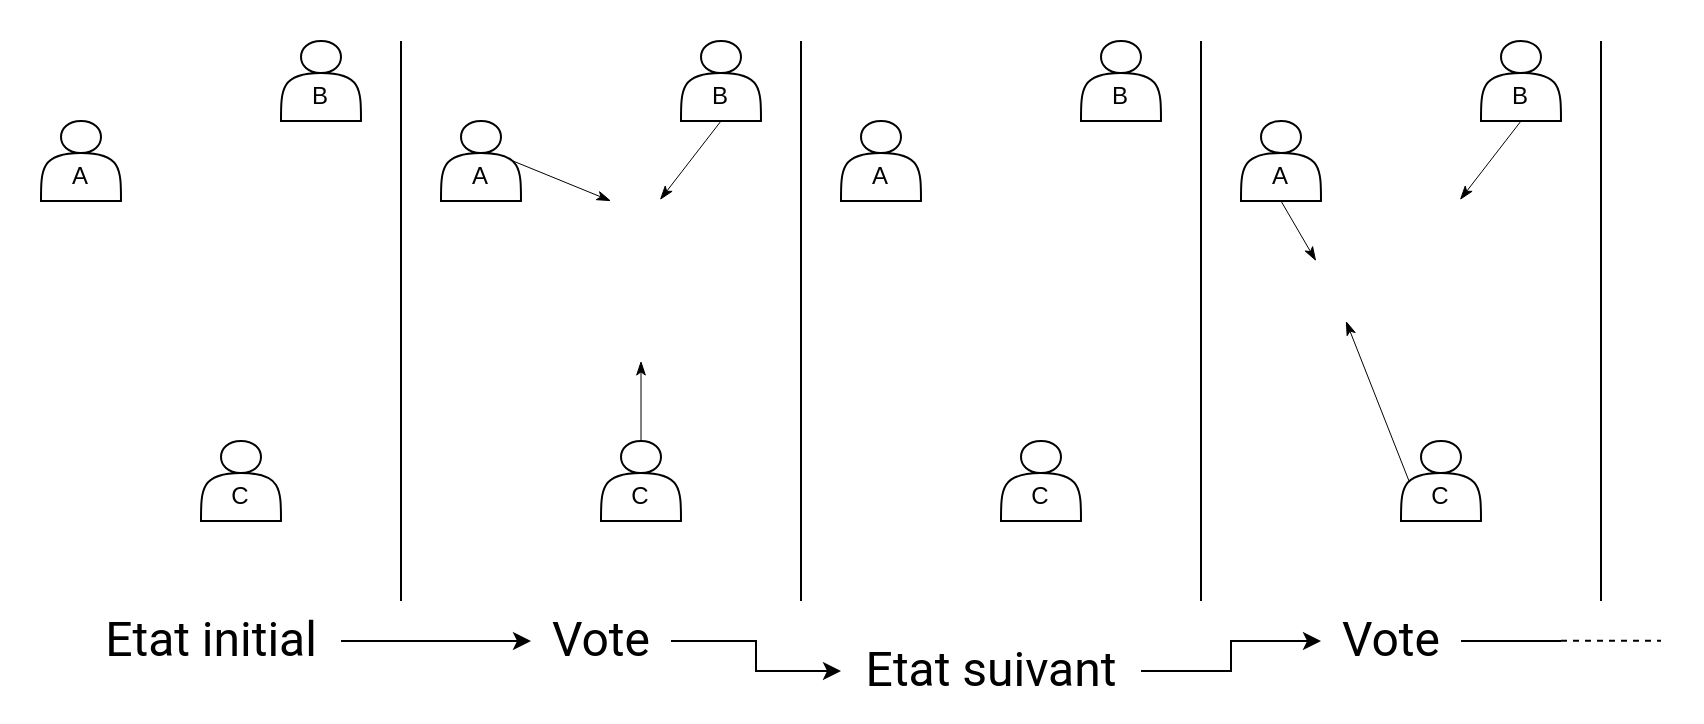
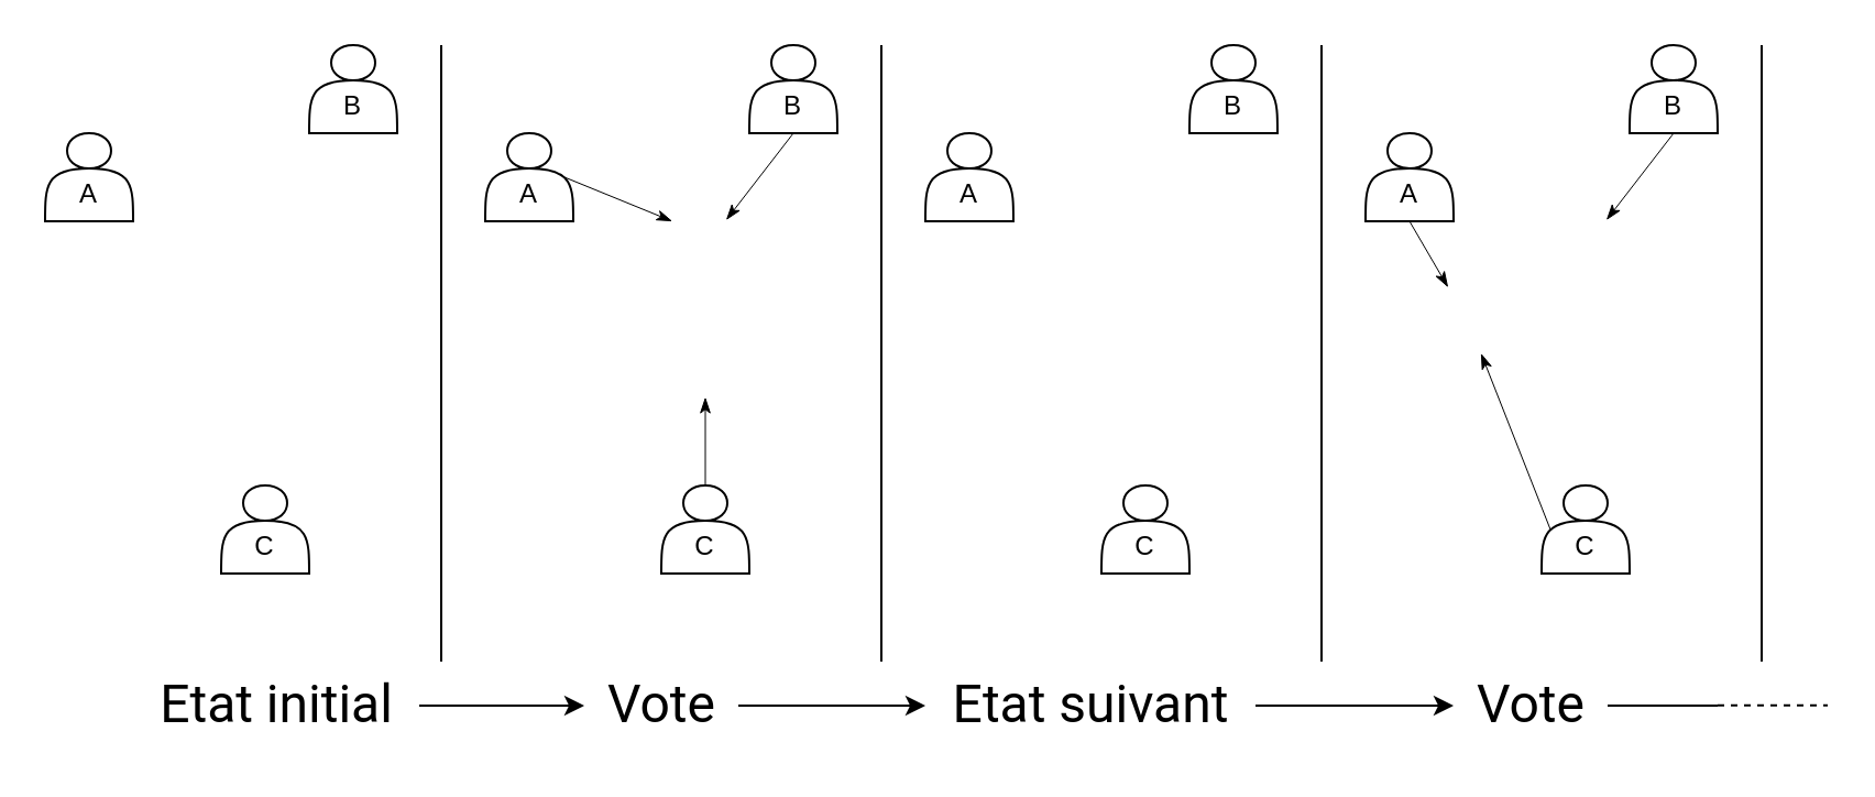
  <mxCell id="0" />
  <mxCell id="1" parent="0" />
  <mxCell id="2" value="&lt;div&gt;&lt;br&gt;&lt;/div&gt;&lt;div&gt;A&lt;br&gt;&lt;/div&gt;" style="shape=actor;whiteSpace=wrap;html=1;" vertex="1" parent="1"><mxGeometry y="60" width="40" height="40" as="geometry" x="20" /></mxCell>
  <mxCell id="3" value="&lt;div&gt;&lt;br&gt;&lt;/div&gt;&lt;div&gt;B&lt;br&gt;&lt;/div&gt;" style="shape=actor;whiteSpace=wrap;html=1;" vertex="1" parent="1"><mxGeometry x="140" y="20" width="40" height="40" as="geometry" /></mxCell>
  <mxCell id="4" value="&lt;div&gt;&lt;br&gt;&lt;/div&gt;&lt;div&gt;C&lt;br&gt;&lt;/div&gt;" style="shape=actor;whiteSpace=wrap;html=1;" vertex="1" parent="1"><mxGeometry x="100" y="220" width="40" height="40" as="geometry" /></mxCell>
  <mxCell id="5" value="" style="shape=image;html=1;verticalAlign=top;verticalLabelPosition=bottom;labelBackgroundColor=#ffffff;imageAspect=0;aspect=fixed;image=https://cdn4.iconfinder.com/data/icons/food-and-equipment-outline/32/pizza-128.png;imageBackground=none;imageBorder=none;" vertex="1" parent="1"><mxGeometry x="105" y="150" width="30" height="30" as="geometry" /></mxCell>
  <mxCell id="6" value="&lt;div&gt;&lt;br&gt;&lt;/div&gt;&lt;div&gt;A&lt;br&gt;&lt;/div&gt;" style="shape=actor;whiteSpace=wrap;html=1;" vertex="1" parent="1"><mxGeometry x="420" y="60" width="40" height="40" as="geometry" /></mxCell>
  <mxCell id="7" value="&lt;div&gt;&lt;br&gt;&lt;/div&gt;&lt;div&gt;B&lt;br&gt;&lt;/div&gt;" style="shape=actor;whiteSpace=wrap;html=1;" vertex="1" parent="1"><mxGeometry x="540" y="20" width="40" height="40" as="geometry" /></mxCell>
  <mxCell id="8" value="&lt;div&gt;&lt;br&gt;&lt;/div&gt;&lt;div&gt;C&lt;br&gt;&lt;/div&gt;" style="shape=actor;whiteSpace=wrap;html=1;" vertex="1" parent="1"><mxGeometry x="500" y="220" width="40" height="40" as="geometry" /></mxCell>
  <mxCell id="9" value="&lt;div&gt;&lt;br&gt;&lt;/div&gt;&lt;div&gt;A&lt;br&gt;&lt;/div&gt;" style="shape=actor;whiteSpace=wrap;html=1;" vertex="1" parent="1"><mxGeometry x="220" y="60" width="40" height="40" as="geometry" /></mxCell>
  <mxCell id="10" value="&lt;div&gt;&lt;br&gt;&lt;/div&gt;&lt;div&gt;B&lt;br&gt;&lt;/div&gt;" style="shape=actor;whiteSpace=wrap;html=1;" vertex="1" parent="1"><mxGeometry x="340" y="20" width="40" height="40" as="geometry" /></mxCell>
  <mxCell id="11" value="&lt;div&gt;&lt;br&gt;&lt;/div&gt;&lt;div&gt;C&lt;br&gt;&lt;/div&gt;" style="shape=actor;whiteSpace=wrap;html=1;" vertex="1" parent="1"><mxGeometry x="300" y="220" width="40" height="40" as="geometry" /></mxCell>
  <mxCell id="12" value="" style="shape=image;html=1;verticalAlign=top;verticalLabelPosition=bottom;labelBackgroundColor=#ffffff;imageAspect=0;aspect=fixed;image=https://cdn4.iconfinder.com/data/icons/food-and-equipment-outline/32/pizza-128.png;imageBackground=none;imageBorder=none;" vertex="1" parent="1"><mxGeometry x="305" y="150" width="30" height="30" as="geometry" /></mxCell>
  <mxCell id="13" value="" style="endArrow=none;html=1;rounded=0;" edge="1" parent="1"><mxGeometry width="50" height="50" relative="1" as="geometry"><mxPoint x="200" y="300" as="sourcePoint" /><mxPoint x="200" y="20" as="targetPoint" /></mxGeometry></mxCell>
  <mxCell id="14" value="" style="endArrow=none;html=1;rounded=0;" edge="1" parent="1"><mxGeometry width="50" height="50" relative="1" as="geometry"><mxPoint x="400" y="300" as="sourcePoint" /><mxPoint x="400" y="20" as="targetPoint" /></mxGeometry></mxCell>
  <mxCell id="15" value="" style="shape=image;html=1;verticalAlign=top;verticalLabelPosition=bottom;labelBackgroundColor=#ffffff;imageAspect=0;aspect=fixed;image=https://cdn4.iconfinder.com/data/icons/food-and-equipment-outline/32/pizza-128.png;imageBackground=none;imageBorder=none;opacity=35;" vertex="1" parent="1"><mxGeometry x="305" y="100" width="30" height="30" as="geometry" /></mxCell>
  <mxCell id="16" value="" style="endArrow=classicThin;html=1;rounded=0;exitX=0.9;exitY=0.5;exitDx=0;exitDy=0;exitPerimeter=0;entryX=0;entryY=0;entryDx=0;entryDy=0;endFill=1;strokeWidth=0.5;" edge="1" parent="1" source="9" target="15"><mxGeometry width="50" height="50" relative="1" as="geometry"><mxPoint x="220" y="130" as="sourcePoint" /><mxPoint x="270" y="140" as="targetPoint" /></mxGeometry></mxCell>
  <mxCell id="17" value="" style="endArrow=classicThin;html=1;rounded=0;entryX=0.817;entryY=-0.019;entryDx=0;entryDy=0;entryPerimeter=0;exitX=0.5;exitY=1;exitDx=0;exitDy=0;endFill=1;strokeWidth=0.5;" edge="1" parent="1" source="10" target="15"><mxGeometry width="50" height="50" relative="1" as="geometry"><mxPoint x="360" y="80" as="sourcePoint" /><mxPoint x="340" y="100" as="targetPoint" /></mxGeometry></mxCell>
  <mxCell id="18" value="" style="endArrow=classicThin;html=1;rounded=0;exitX=0.5;exitY=0;exitDx=0;exitDy=0;entryX=0.5;entryY=1;entryDx=0;entryDy=0;endFill=1;strokeWidth=0.5;" edge="1" parent="1" source="11" target="12"><mxGeometry width="50" height="50" relative="1" as="geometry"><mxPoint x="360" y="200" as="sourcePoint" /><mxPoint x="400" y="220" as="targetPoint" /></mxGeometry></mxCell>
  <mxCell id="19" value="" style="shape=image;html=1;verticalAlign=top;verticalLabelPosition=bottom;labelBackgroundColor=#ffffff;imageAspect=0;aspect=fixed;image=https://cdn4.iconfinder.com/data/icons/food-and-equipment-outline/32/pizza-128.png;imageBackground=none;imageBorder=none;" vertex="1" parent="1"><mxGeometry x="505" y="100" width="30" height="30" as="geometry" /></mxCell>
  <mxCell id="20" value="&lt;div&gt;&lt;br&gt;&lt;/div&gt;&lt;div&gt;A&lt;br&gt;&lt;/div&gt;" style="shape=actor;whiteSpace=wrap;html=1;" vertex="1" parent="1"><mxGeometry x="620" y="60" width="40" height="40" as="geometry" /></mxCell>
  <mxCell id="21" value="&lt;div&gt;&lt;br&gt;&lt;/div&gt;&lt;div&gt;B&lt;br&gt;&lt;/div&gt;" style="shape=actor;whiteSpace=wrap;html=1;" vertex="1" parent="1"><mxGeometry x="740" y="20" width="40" height="40" as="geometry" /></mxCell>
  <mxCell id="22" value="&lt;div&gt;&lt;br&gt;&lt;/div&gt;&lt;div&gt;C&lt;br&gt;&lt;/div&gt;" style="shape=actor;whiteSpace=wrap;html=1;" vertex="1" parent="1"><mxGeometry x="700" y="220" width="40" height="40" as="geometry" /></mxCell>
  <mxCell id="23" value="" style="shape=image;html=1;verticalAlign=top;verticalLabelPosition=bottom;labelBackgroundColor=#ffffff;imageAspect=0;aspect=fixed;image=https://cdn4.iconfinder.com/data/icons/food-and-equipment-outline/32/pizza-128.png;imageBackground=none;imageBorder=none;opacity=35;" vertex="1" parent="1"><mxGeometry x="650" y="130" width="30" height="30" as="geometry" /></mxCell>
  <mxCell id="24" value="" style="endArrow=none;html=1;rounded=0;" edge="1" parent="1"><mxGeometry width="50" height="50" relative="1" as="geometry"><mxPoint x="600" y="300" as="sourcePoint" /><mxPoint x="600" y="20" as="targetPoint" /></mxGeometry></mxCell>
  <mxCell id="25" value="" style="endArrow=none;html=1;rounded=0;" edge="1" parent="1"><mxGeometry width="50" height="50" relative="1" as="geometry"><mxPoint x="800" y="300" as="sourcePoint" /><mxPoint x="800" y="20" as="targetPoint" /></mxGeometry></mxCell>
  <mxCell id="26" value="" style="shape=image;html=1;verticalAlign=top;verticalLabelPosition=bottom;labelBackgroundColor=#ffffff;imageAspect=0;aspect=fixed;image=https://cdn4.iconfinder.com/data/icons/food-and-equipment-outline/32/pizza-128.png;imageBackground=none;imageBorder=none;" vertex="1" parent="1"><mxGeometry x="705" y="100" width="30" height="30" as="geometry" /></mxCell>
  <mxCell id="27" value="" style="endArrow=classicThin;html=1;rounded=0;exitX=0.5;exitY=1;exitDx=0;exitDy=0;entryX=0.25;entryY=0;entryDx=0;entryDy=0;endFill=1;strokeWidth=0.5;" edge="1" parent="1" source="20" target="23"><mxGeometry width="50" height="50" relative="1" as="geometry"><mxPoint x="620" y="130" as="sourcePoint" /><mxPoint x="670" y="140" as="targetPoint" /></mxGeometry></mxCell>
  <mxCell id="28" value="" style="endArrow=classicThin;html=1;rounded=0;entryX=0.817;entryY=-0.019;entryDx=0;entryDy=0;entryPerimeter=0;exitX=0.5;exitY=1;exitDx=0;exitDy=0;endFill=1;strokeWidth=0.5;" edge="1" parent="1" source="21" target="26"><mxGeometry width="50" height="50" relative="1" as="geometry"><mxPoint x="760" y="80" as="sourcePoint" /><mxPoint x="740" y="100" as="targetPoint" /></mxGeometry></mxCell>
  <mxCell id="29" value="" style="endArrow=classicThin;html=1;rounded=0;exitX=0.1;exitY=0.5;exitDx=0;exitDy=0;entryX=0.75;entryY=1;entryDx=0;entryDy=0;endFill=1;strokeWidth=0.5;exitPerimeter=0;" edge="1" parent="1" source="22" target="23"><mxGeometry width="50" height="50" relative="1" as="geometry"><mxPoint x="760" y="200" as="sourcePoint" /><mxPoint x="800" y="220" as="targetPoint" /></mxGeometry></mxCell>
  <mxCell id="30" style="edgeStyle=orthogonalEdgeStyle;rounded=0;orthogonalLoop=1;jettySize=auto;html=1;" edge="1" parent="1" source="31" target="33"><mxGeometry relative="1" as="geometry" /></mxCell>
- <mxCell id="31" value="&lt;font data-font-src=&quot;https://fonts.googleapis.com/css?family=Roboto&quot; face=&quot;Roboto&quot; style=&quot;font-size: 24px;&quot;&gt;Etat initial&lt;/font&gt;" style="text;html=1;align=center;verticalAlign=middle;resizable=0;points=[];autosize=1;strokeColor=none;fillColor=none;" vertex="1" parent="1"><mxGeometry x="40" y="300" width="130" height="40" as="geometry" /></mxCell>
+ <mxCell id="31" value="&lt;font data-font-src=&quot;https://fonts.googleapis.com/css?family=Roboto&quot; face=&quot;Roboto&quot; style=&quot;font-size: 24px;&quot;&gt;Etat initial&lt;/font&gt;" style="text;html=1;align=center;verticalAlign=middle;resizable=0;points=[];autosize=1;strokeColor=none;fillColor=none;" vertex="1" parent="1"><mxGeometry x="60" y="300" width="130" height="40" as="geometry" /></mxCell>
  <mxCell id="32" style="edgeStyle=orthogonalEdgeStyle;rounded=0;orthogonalLoop=1;jettySize=auto;html=1;" edge="1" parent="1" source="33" target="37"><mxGeometry relative="1" as="geometry" /></mxCell>
  <mxCell id="33" value="&lt;font data-font-src=&quot;https://fonts.googleapis.com/css?family=Roboto&quot; face=&quot;Roboto&quot; style=&quot;font-size: 24px;&quot;&gt;Vote&lt;/font&gt;" style="text;html=1;align=center;verticalAlign=middle;resizable=0;points=[];autosize=1;strokeColor=none;fillColor=none;" vertex="1" parent="1"><mxGeometry x="265" y="300" width="70" height="40" as="geometry" /></mxCell>
  <mxCell id="34" style="edgeStyle=orthogonalEdgeStyle;rounded=0;orthogonalLoop=1;jettySize=auto;html=1;endArrow=none;endFill=0;" edge="1" parent="1" source="35"><mxGeometry relative="1" as="geometry"><mxPoint x="780" y="320" as="targetPoint" /></mxGeometry></mxCell>
  <mxCell id="35" value="&lt;font data-font-src=&quot;https://fonts.googleapis.com/css?family=Roboto&quot; face=&quot;Roboto&quot; style=&quot;font-size: 24px;&quot;&gt;Vote&lt;/font&gt;" style="text;html=1;align=center;verticalAlign=middle;resizable=0;points=[];autosize=1;strokeColor=none;fillColor=none;" vertex="1" parent="1"><mxGeometry x="660" y="300" width="70" height="40" as="geometry" /></mxCell>
  <mxCell id="36" style="edgeStyle=orthogonalEdgeStyle;rounded=0;orthogonalLoop=1;jettySize=auto;html=1;" edge="1" parent="1" source="37" target="35"><mxGeometry relative="1" as="geometry" /></mxCell>
- <mxCell id="37" value="&lt;font data-font-src=&quot;https://fonts.googleapis.com/css?family=Roboto&quot; face=&quot;Roboto&quot; style=&quot;font-size: 24px;&quot;&gt;Etat suivant&lt;br&gt;&lt;/font&gt;" style="text;html=1;align=center;verticalAlign=middle;resizable=0;points=[];autosize=1;strokeColor=none;fillColor=none;" vertex="1" parent="1"><mxGeometry x="420" y="315" width="150" height="40" as="geometry" /></mxCell>
+ <mxCell id="37" value="&lt;font data-font-src=&quot;https://fonts.googleapis.com/css?family=Roboto&quot; face=&quot;Roboto&quot; style=&quot;font-size: 24px;&quot;&gt;Etat suivant&lt;br&gt;&lt;/font&gt;" style="text;html=1;align=center;verticalAlign=middle;resizable=0;points=[];autosize=1;strokeColor=none;fillColor=none;" vertex="1" parent="1"><mxGeometry x="420" y="300" width="150" height="40" as="geometry" /></mxCell>
  <mxCell id="38" style="edgeStyle=orthogonalEdgeStyle;rounded=0;orthogonalLoop=1;jettySize=auto;html=1;endArrow=none;endFill=0;dashed=1;" edge="1" parent="1"><mxGeometry relative="1" as="geometry"><mxPoint x="830" y="319.89" as="targetPoint" /><mxPoint x="780" y="319.89" as="sourcePoint" /></mxGeometry></mxCell>
